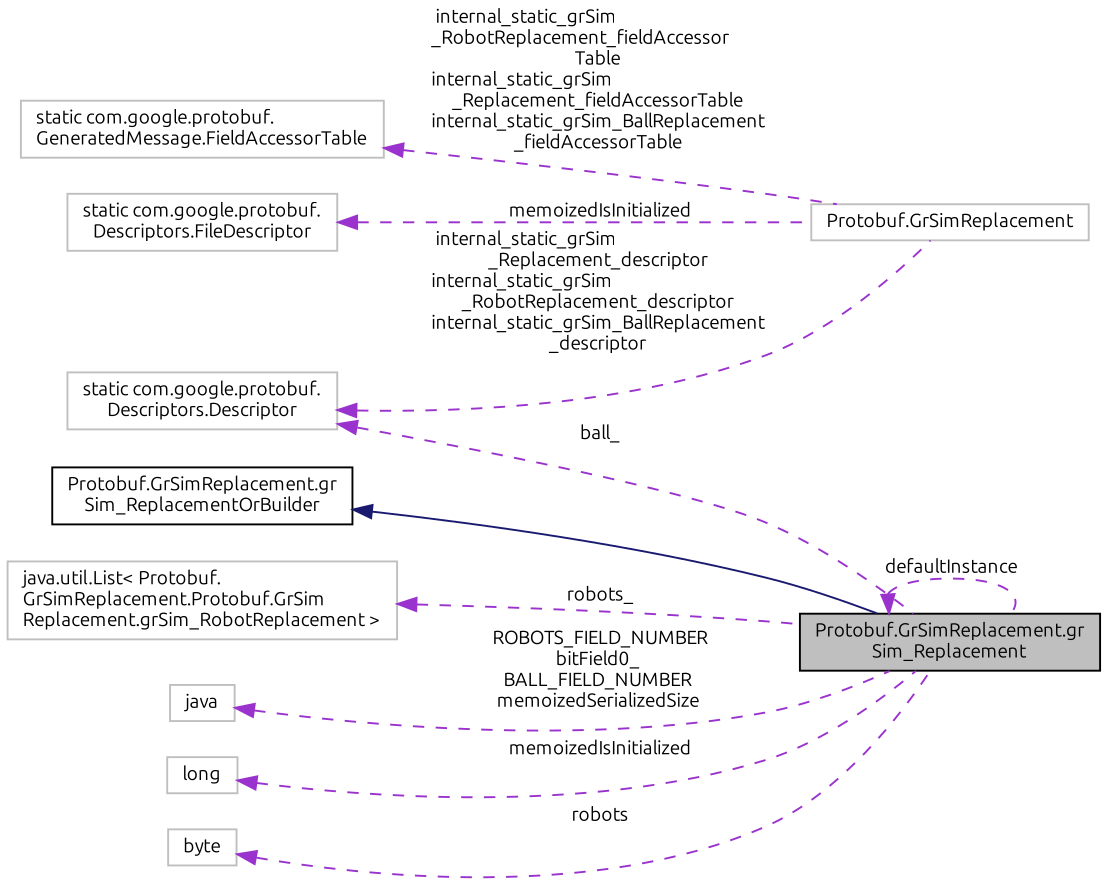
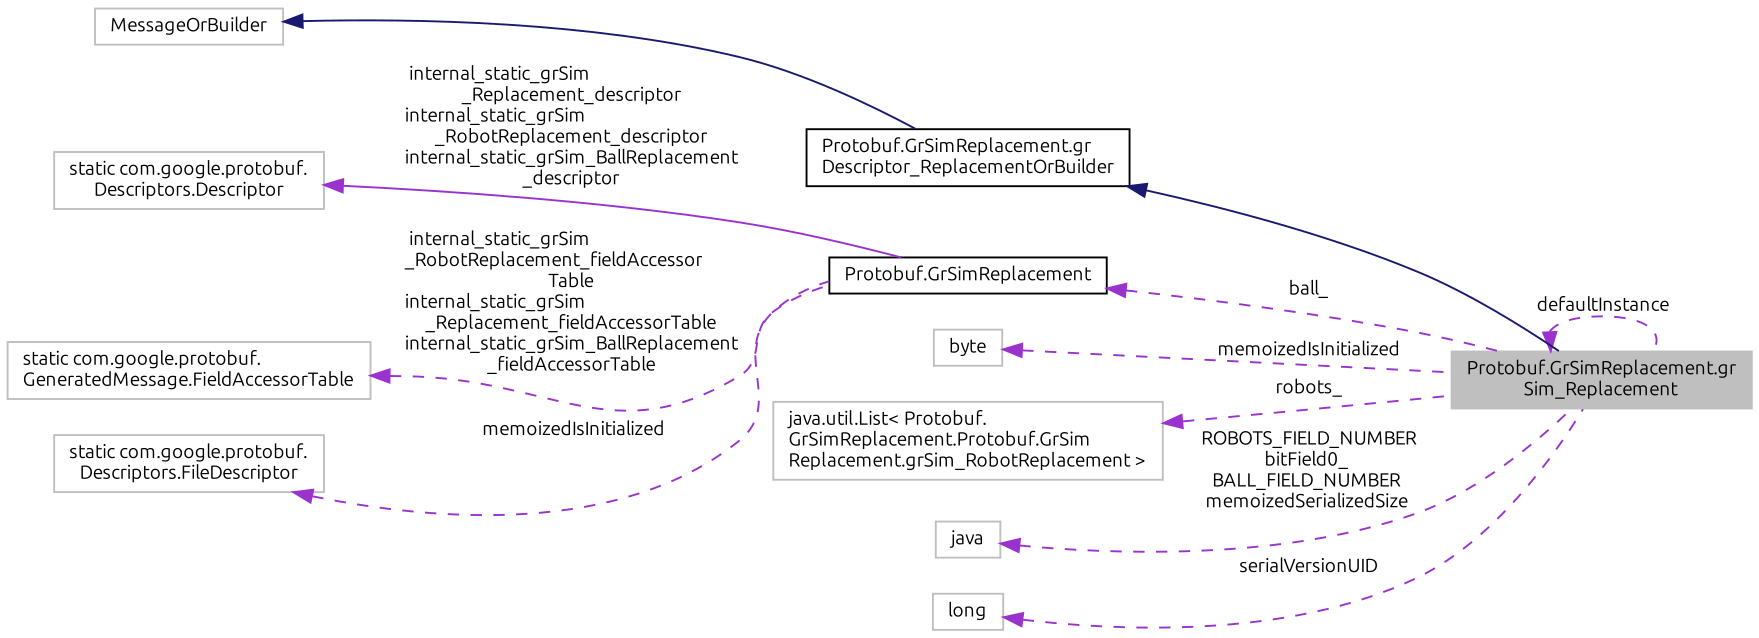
  digraph {
    fontname=Ubuntu
    rankdir=LR
    node [color=grey75 fillcolor=white fontname=Ubuntu fontsize=10 shape=record style=filled]
    edge [color=darkorchid3 dir=back fontname=Ubuntu fontsize=10 labelfontname=Helvetica labelfontsize=10 style=dashed]
-   n1 [color=black fillcolor=grey75 fontcolor=black height=0.2 label="Protobuf.GrSimReplacement.gr\lSim_Replacement" width=0.4]
-   n2 [color=black height=0.2 label="Protobuf.GrSimReplacement.gr\lSim_ReplacementOrBuilder" width=0.4]
-   n4 [height=0.2 label="Protobuf.GrSimReplacement" width=0.4]
+   n1 [fillcolor=grey75 fontcolor=black height=0.2 label="Protobuf.GrSimReplacement.gr\lSim_Replacement" width=0.4]
+   n2 [color=black height=0.2 label="Protobuf.GrSimReplacement.gr\lDescriptor_ReplacementOrBuilder" width=0.4]
+   n3 [height=0.2 label=MessageOrBuilder width=0.4]
+   n4 [color=black height=0.2 label="Protobuf.GrSimReplacement" width=0.4]
    n5 [height=0.2 label="static com.google.protobuf.\lDescriptors.Descriptor" width=0.4]
    n6 [height=0.2 label="static com.google.protobuf.\lGeneratedMessage.FieldAccessorTable" width=0.4]
    n7 [height=0.2 label="static com.google.protobuf.\lDescriptors.FileDescriptor" width=0.4]
    n8 [height=0.2 label=byte width=0.4]
    n9 [height=0.2 label="java.util.List\< Protobuf.\lGrSimReplacement.Protobuf.GrSim\lReplacement.grSim_RobotReplacement \>" width=0.4]
    n10 [height=0.2 label=java width=0.4]
    n11 [height=0.2 label=long width=0.4]
    n1 -> n1 [label=" defaultInstance"]
    n2 -> n1 [color=midnightblue style=solid]
-   n5 -> n1 [label=" ball_"]
-   n5 -> n4 [label=" internal_static_grSim\l_Replacement_descriptor\ninternal_static_grSim\l_RobotReplacement_descriptor\ninternal_static_grSim_BallReplacement\l_descriptor"]
+   n3 -> n2 [color=midnightblue style=solid]
+   n4 -> n1 [label=" ball_"]
+   n5 -> n4 [label=" internal_static_grSim\l_Replacement_descriptor\ninternal_static_grSim\l_RobotReplacement_descriptor\ninternal_static_grSim_BallReplacement\l_descriptor" style=solid]
    n6 -> n4 [label=" internal_static_grSim\l_RobotReplacement_fieldAccessor\lTable\ninternal_static_grSim\l_Replacement_fieldAccessorTable\ninternal_static_grSim_BallReplacement\l_fieldAccessorTable"]
    n7 -> n4 [label=" memoizedIsInitialized"]
-   n8 -> n1 [label=" robots"]
+   n8 -> n1 [label=" memoizedIsInitialized"]
    n9 -> n1 [label=" robots_"]
    n10 -> n1 [label=" ROBOTS_FIELD_NUMBER\nbitField0_\nBALL_FIELD_NUMBER\nmemoizedSerializedSize"]
-   n11 -> n1 [label=" memoizedIsInitialized"]
+   n11 -> n1 [label=" serialVersionUID"]
  }
